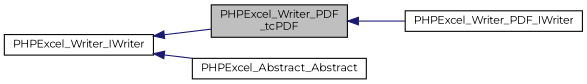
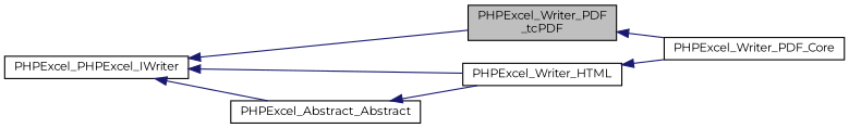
  digraph {
    fontname=Montserrat
    rankdir=LR
    node [color=black fillcolor=white fontname=Montserrat fontsize=10 shape=record style=filled]
    edge [color=midnightblue dir=back fontname=Montserrat fontsize=10 labelfontname=Helvetica labelfontsize=10 style=solid]
    n1 [fillcolor=grey75 fontcolor=black height=0.2 label="PHPExcel_Writer_PDF\l_tcPDF" width=0.4]
-   n2 [height=0.2 label=PHPExcel_Writer_PDF_IWriter width=0.4]
+   n2 [height=0.2 label=PHPExcel_Writer_PDF_Core width=0.4]
+   n3 [height=0.2 label=PHPExcel_Writer_HTML width=0.4]
    n4 [height=0.2 label=PHPExcel_Abstract_Abstract width=0.4]
-   n5 [height=0.2 label=PHPExcel_Writer_IWriter width=0.4]
+   n5 [height=0.2 label=PHPExcel_PHPExcel_IWriter width=0.4]
    n1 -> n2
+   n3 -> n2
+   n4 -> n3
    n5 -> n1
+   n5 -> n3
    n5 -> n4
  }
